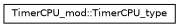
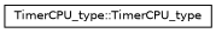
  digraph {
    rankdir=LR
-   n1 [color=black fillcolor=white fontname=Helvetica fontsize=10 height=0.2 label="TimerCPU_mod::TimerCPU_type" shape=record style=filled width=0.4]
+   n1 [color=black fillcolor=white fontname=Helvetica fontsize=10 height=0.2 label="TimerCPU_type::TimerCPU_type" shape=record style=filled width=0.4]
  }
